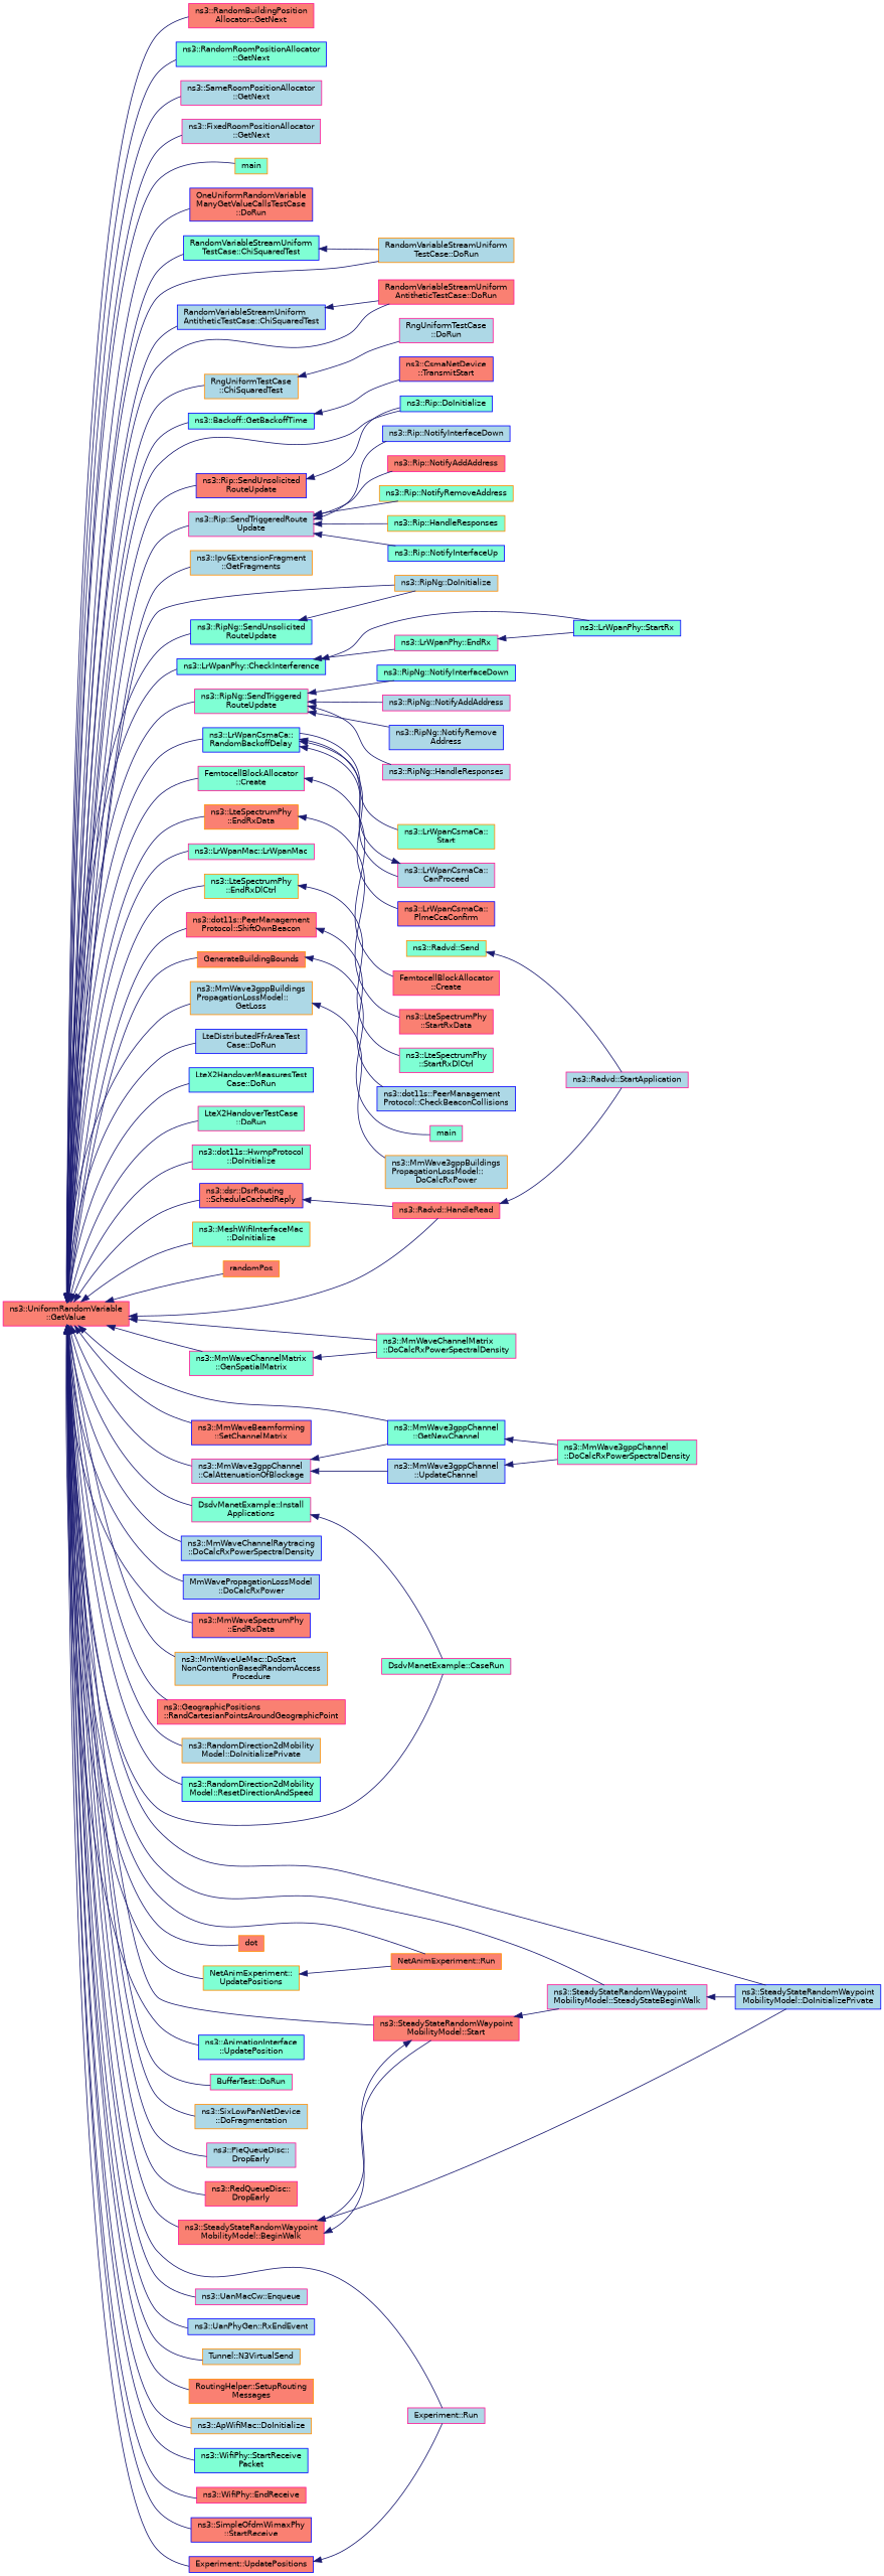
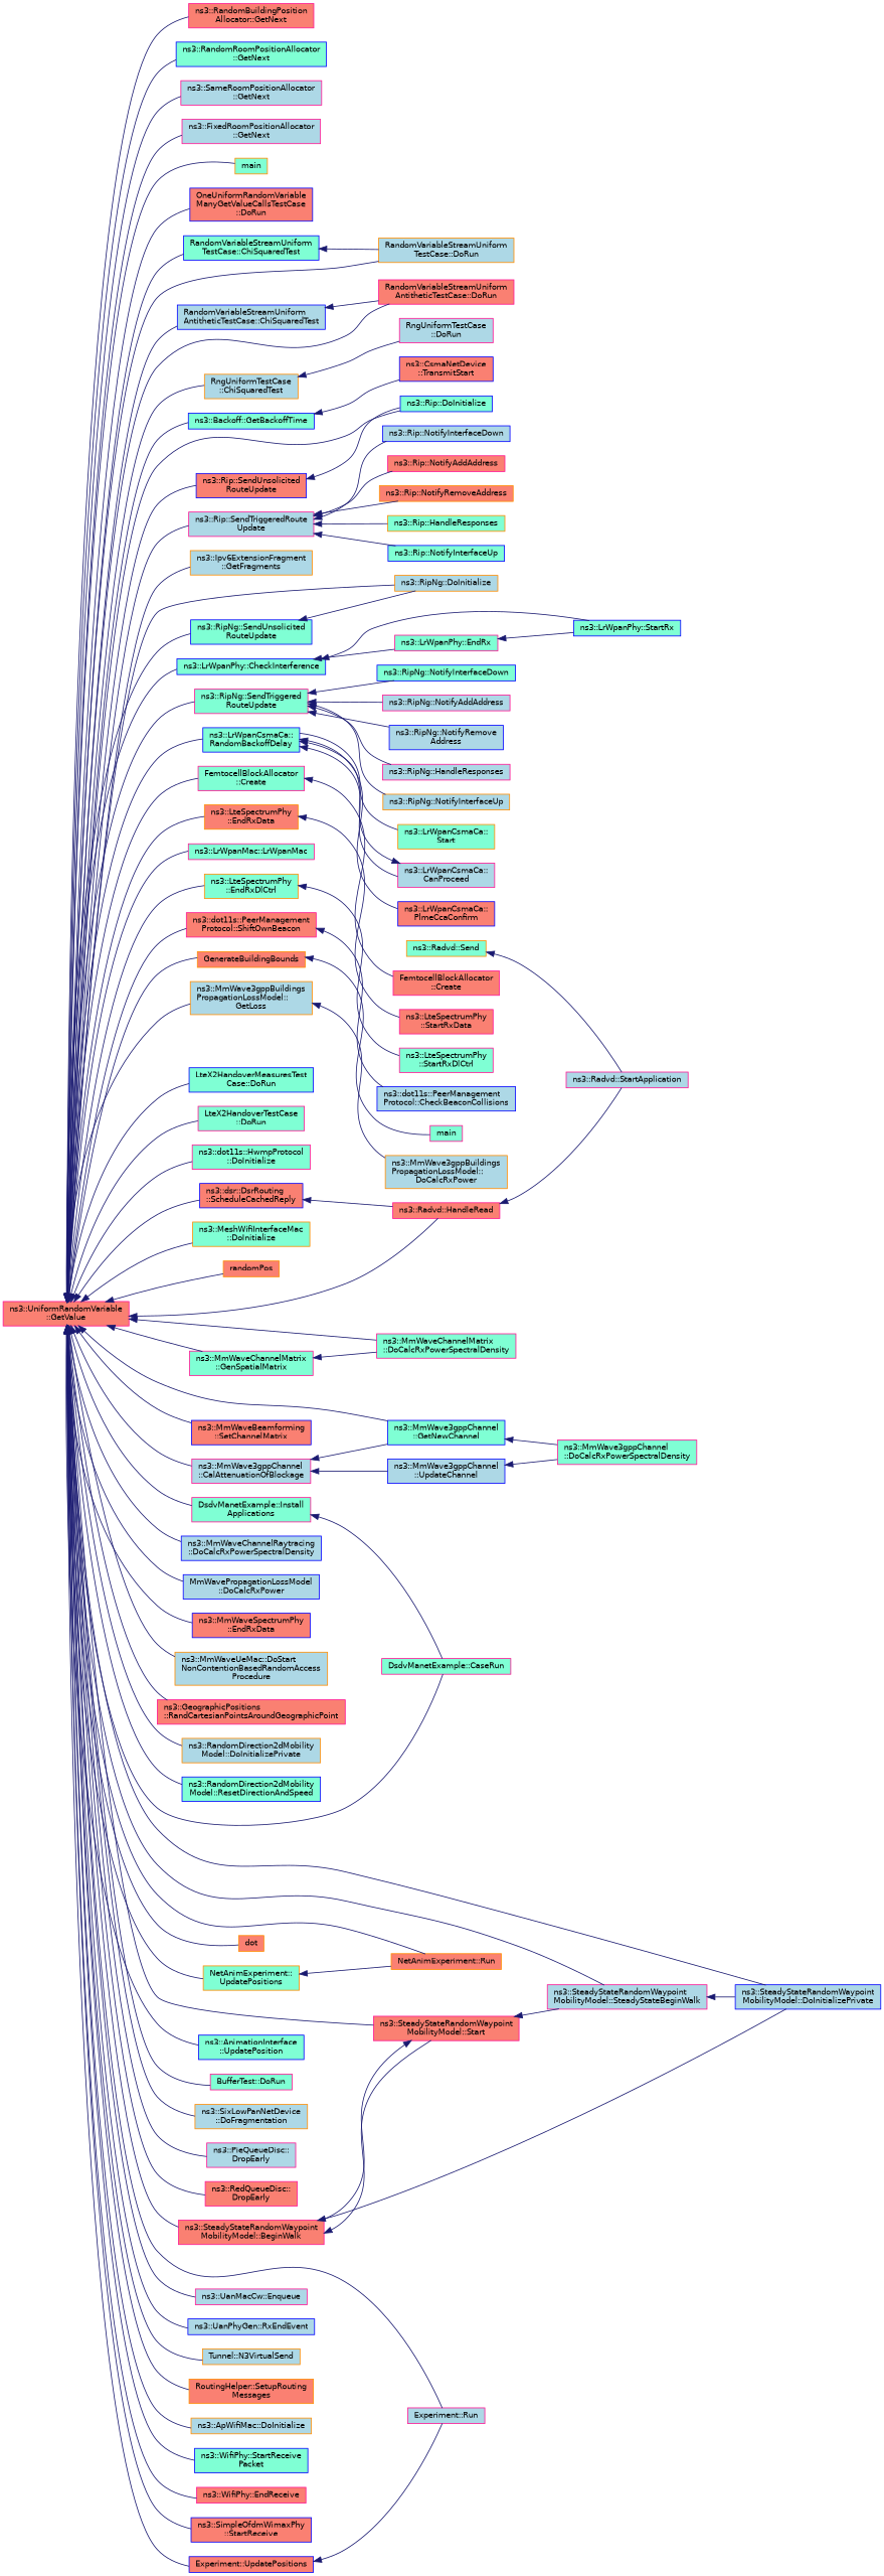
  digraph {
    rankdir=LR
    node [color=deeppink fillcolor=aquamarine fontname=Helvetica fontsize=10 shape=record style=filled]
    edge [color=midnightblue dir=back fontname=Helvetica fontsize=10 labelfontname=Helvetica labelfontsize=10 style=solid]
    n1 [fillcolor=salmon fontcolor=black height=0.2 label="ns3::UniformRandomVariable\l::GetValue" width=0.4]
    n2 [fillcolor=salmon height=0.2 label="ns3::RandomBuildingPosition\lAllocator::GetNext" width=0.4]
    n3 [color=blue height=0.2 label="ns3::RandomRoomPositionAllocator\l::GetNext" width=0.4]
    n4 [fillcolor=lightblue height=0.2 label="ns3::SameRoomPositionAllocator\l::GetNext" width=0.4]
    n5 [fillcolor=lightblue height=0.2 label="ns3::FixedRoomPositionAllocator\l::GetNext" width=0.4]
    n6 [color=darkorange height=0.2 label=main width=0.4]
    n7 [color=blue fillcolor=salmon height=0.2 label="OneUniformRandomVariable\lManyGetValueCallsTestCase\l::DoRun" width=0.4]
    n8 [color=blue height=0.2 label="RandomVariableStreamUniform\lTestCase::ChiSquaredTest" width=0.4]
    n9 [color=darkorange fillcolor=lightblue height=0.2 label="RandomVariableStreamUniform\lTestCase::DoRun" width=0.4]
    n10 [color=blue fillcolor=lightblue height=0.2 label="RandomVariableStreamUniform\lAntitheticTestCase::ChiSquaredTest" width=0.4]
    n11 [fillcolor=salmon height=0.2 label="RandomVariableStreamUniform\lAntitheticTestCase::DoRun" width=0.4]
    n12 [color=darkorange fillcolor=lightblue height=0.2 label="RngUniformTestCase\l::ChiSquaredTest" width=0.4]
    n13 [color=blue height=0.2 label="ns3::Backoff::GetBackoffTime" width=0.4]
    n14 [height=0.2 label="DsdvManetExample::Install\lApplications" width=0.4]
    n15 [color=blue fillcolor=salmon height=0.2 label="ns3::dsr::DsrRouting\l::ScheduleCachedReply" width=0.4]
    n16 [fillcolor=salmon height=0.2 label="ns3::Radvd::HandleRead" width=0.4]
    n17 [color=darkorange fillcolor=lightblue height=0.2 label="ns3::Ipv6ExtensionFragment\l::GetFragments" width=0.4]
    n18 [color=blue height=0.2 label="ns3::Rip::DoInitialize" width=0.4]
    n19 [fillcolor=lightblue height=0.2 label="ns3::Rip::SendTriggeredRoute\lUpdate" width=0.4]
    n20 [color=blue fillcolor=salmon height=0.2 label="ns3::Rip::SendUnsolicited\lRouteUpdate" width=0.4]
    n21 [color=darkorange fillcolor=lightblue height=0.2 label="ns3::RipNg::DoInitialize" width=0.4]
    n22 [height=0.2 label="ns3::RipNg::SendTriggered\lRouteUpdate" width=0.4]
    n23 [color=blue height=0.2 label="ns3::RipNg::SendUnsolicited\lRouteUpdate" width=0.4]
    n24 [color=blue height=0.2 label="ns3::LrWpanCsmaCa::\lRandomBackoffDelay" width=0.4]
    n25 [height=0.2 label="ns3::LrWpanMac::LrWpanMac" width=0.4]
    n26 [color=blue height=0.2 label="ns3::LrWpanPhy::CheckInterference" width=0.4]
    n27 [height=0.2 label="FemtocellBlockAllocator\l::Create" width=0.4]
    n28 [color=darkorange fillcolor=salmon height=0.2 label="ns3::LteSpectrumPhy\l::EndRxData" width=0.4]
    n29 [color=darkorange height=0.2 label="ns3::LteSpectrumPhy\l::EndRxDlCtrl" width=0.4]
-   n30 [color=blue fillcolor=lightblue height=0.2 label="LteDistributedFfrAreaTest\lCase::DoRun" width=0.4]
    n31 [color=blue height=0.2 label="LteX2HandoverMeasuresTest\lCase::DoRun" width=0.4]
    n32 [height=0.2 label="LteX2HandoverTestCase\l::DoRun" width=0.4]
    n33 [height=0.2 label="ns3::dot11s::HwmpProtocol\l::DoInitialize" width=0.4]
    n34 [fillcolor=salmon height=0.2 label="ns3::dot11s::PeerManagement\lProtocol::ShiftOwnBeacon" width=0.4]
    n35 [color=darkorange height=0.2 label="ns3::MeshWifiInterfaceMac\l::DoInitialize" width=0.4]
    n36 [color=darkorange fillcolor=salmon height=0.2 label=randomPos width=0.4]
    n37 [color=darkorange fillcolor=salmon height=0.2 label=GenerateBuildingBounds width=0.4]
    n38 [color=darkorange fillcolor=lightblue height=0.2 label="ns3::MmWave3gppBuildings\lPropagationLossModel::\lGetLoss" width=0.4]
    n39 [color=blue height=0.2 label="ns3::MmWave3gppChannel\l::GetNewChannel" width=0.4]
    n40 [fillcolor=lightblue height=0.2 label="ns3::MmWave3gppChannel\l::CalAttenuationOfBlockage" width=0.4]
    n41 [color=blue fillcolor=salmon height=0.2 label="ns3::MmWaveBeamforming\l::SetChannelMatrix" width=0.4]
    n42 [height=0.2 label="ns3::MmWaveChannelMatrix\l::DoCalcRxPowerSpectralDensity" width=0.4]
    n43 [height=0.2 label="ns3::MmWaveChannelMatrix\l::GenSpatialMatrix" width=0.4]
    n44 [color=blue fillcolor=lightblue height=0.2 label="ns3::MmWaveChannelRaytracing\l::DoCalcRxPowerSpectralDensity" width=0.4]
    n45 [color=blue fillcolor=lightblue height=0.2 label="MmWavePropagationLossModel\l::DoCalcRxPower" width=0.4]
    n46 [color=blue fillcolor=salmon height=0.2 label="ns3::MmWaveSpectrumPhy\l::EndRxData" width=0.4]
    n47 [color=darkorange fillcolor=lightblue height=0.2 label="ns3::MmWaveUeMac::DoStart\lNonContentionBasedRandomAccess\lProcedure" width=0.4]
    n48 [fillcolor=salmon height=0.2 label="ns3::GeographicPositions\l::RandCartesianPointsAroundGeographicPoint" width=0.4]
    n49 [color=darkorange fillcolor=lightblue height=0.2 label="ns3::RandomDirection2dMobility\lModel::DoInitializePrivate" width=0.4]
    n50 [color=blue height=0.2 label="ns3::RandomDirection2dMobility\lModel::ResetDirectionAndSpeed" width=0.4]
    n51 [color=blue fillcolor=lightblue height=0.2 label="ns3::SteadyStateRandomWaypoint\lMobilityModel::DoInitializePrivate" width=0.4]
    n52 [fillcolor=lightblue height=0.2 label="ns3::SteadyStateRandomWaypoint\lMobilityModel::SteadyStateBeginWalk" width=0.4]
    n53 [fillcolor=salmon height=0.2 label="ns3::SteadyStateRandomWaypoint\lMobilityModel::BeginWalk" width=0.4]
    n54 [fillcolor=salmon height=0.2 label="ns3::SteadyStateRandomWaypoint\lMobilityModel::Start" width=0.4]
    n55 [color=darkorange fillcolor=salmon height=0.2 label=dot width=0.4]
    n56 [color=darkorange height=0.2 label="NetAnimExperiment::\lUpdatePositions" width=0.4]
    n57 [color=darkorange fillcolor=salmon height=0.2 label="NetAnimExperiment::Run" width=0.4]
    n58 [color=blue height=0.2 label="ns3::AnimationInterface\l::UpdatePosition" width=0.4]
    n59 [height=0.2 label="BufferTest::DoRun" width=0.4]
    n60 [color=darkorange fillcolor=lightblue height=0.2 label="ns3::SixLowPanNetDevice\l::DoFragmentation" width=0.4]
    n61 [fillcolor=lightblue height=0.2 label="ns3::PieQueueDisc::\lDropEarly" width=0.4]
    n62 [fillcolor=salmon height=0.2 label="ns3::RedQueueDisc::\lDropEarly" width=0.4]
    n63 [color=blue fillcolor=salmon height=0.2 label="Experiment::UpdatePositions" width=0.4]
    n64 [fillcolor=lightblue height=0.2 label="Experiment::Run" width=0.4]
    n65 [fillcolor=lightblue height=0.2 label="ns3::UanMacCw::Enqueue" width=0.4]
    n66 [color=blue fillcolor=lightblue height=0.2 label="ns3::UanPhyGen::RxEndEvent" width=0.4]
    n67 [color=darkorange fillcolor=lightblue height=0.2 label="Tunnel::N3VirtualSend" width=0.4]
    n68 [color=darkorange fillcolor=salmon height=0.2 label="RoutingHelper::SetupRouting\lMessages" width=0.4]
    n69 [color=darkorange fillcolor=lightblue height=0.2 label="ns3::ApWifiMac::DoInitialize" width=0.4]
    n70 [color=blue height=0.2 label="ns3::WifiPhy::StartReceive\lPacket" width=0.4]
    n71 [fillcolor=salmon height=0.2 label="ns3::WifiPhy::EndReceive" width=0.4]
    n72 [color=blue fillcolor=salmon height=0.2 label="ns3::SimpleOfdmWimaxPhy\l::StartReceive" width=0.4]
    n73 [height=0.2 label="DsdvManetExample::CaseRun" width=0.4]
    n74 [fillcolor=lightblue height=0.2 label="RngUniformTestCase\l::DoRun" width=0.4]
    n75 [color=blue fillcolor=salmon height=0.2 label="ns3::CsmaNetDevice\l::TransmitStart" width=0.4]
    n76 [color=darkorange height=0.2 label="ns3::Radvd::Send" width=0.4]
    n77 [fillcolor=lightblue height=0.2 label="ns3::Radvd::StartApplication" width=0.4]
    n78 [color=blue height=0.2 label="ns3::Rip::NotifyInterfaceUp" width=0.4]
    n79 [color=blue fillcolor=lightblue height=0.2 label="ns3::Rip::NotifyInterfaceDown" width=0.4]
    n80 [fillcolor=salmon height=0.2 label="ns3::Rip::NotifyAddAddress" width=0.4]
-   n81 [color=darkorange height=0.2 label="ns3::Rip::NotifyRemoveAddress" width=0.4]
+   n81 [color=darkorange fillcolor=salmon height=0.2 label="ns3::Rip::NotifyRemoveAddress" width=0.4]
    n82 [color=darkorange height=0.2 label="ns3::Rip::HandleResponses" width=0.4]
+   n83 [color=darkorange fillcolor=lightblue height=0.2 label="ns3::RipNg::NotifyInterfaceUp" width=0.4]
    n84 [color=blue height=0.2 label="ns3::RipNg::NotifyInterfaceDown" width=0.4]
    n85 [fillcolor=lightblue height=0.2 label="ns3::RipNg::NotifyAddAddress" width=0.4]
    n86 [color=blue fillcolor=lightblue height=0.2 label="ns3::RipNg::NotifyRemove\lAddress" width=0.4]
    n87 [fillcolor=lightblue height=0.2 label="ns3::RipNg::HandleResponses" width=0.4]
    n88 [color=darkorange height=0.2 label="ns3::LrWpanCsmaCa::\lStart" width=0.4]
    n89 [fillcolor=lightblue height=0.2 label="ns3::LrWpanCsmaCa::\lCanProceed" width=0.4]
    n90 [color=blue fillcolor=salmon height=0.2 label="ns3::LrWpanCsmaCa::\lPlmeCcaConfirm" width=0.4]
    n91 [color=blue height=0.2 label="ns3::LrWpanPhy::StartRx" width=0.4]
    n92 [height=0.2 label="ns3::LrWpanPhy::EndRx" width=0.4]
    n93 [fillcolor=salmon height=0.2 label="FemtocellBlockAllocator\l::Create" width=0.4]
    n94 [fillcolor=salmon height=0.2 label="ns3::LteSpectrumPhy\l::StartRxData" width=0.4]
    n95 [height=0.2 label="ns3::LteSpectrumPhy\l::StartRxDlCtrl" width=0.4]
    n96 [color=blue fillcolor=lightblue height=0.2 label="ns3::dot11s::PeerManagement\lProtocol::CheckBeaconCollisions" width=0.4]
    n97 [height=0.2 label=main width=0.4]
    n98 [color=darkorange fillcolor=lightblue height=0.2 label="ns3::MmWave3gppBuildings\lPropagationLossModel::\lDoCalcRxPower" width=0.4]
    n99 [height=0.2 label="ns3::MmWave3gppChannel\l::DoCalcRxPowerSpectralDensity" width=0.4]
    n100 [color=blue fillcolor=lightblue height=0.2 label="ns3::MmWave3gppChannel\l::UpdateChannel" width=0.4]
    n1 -> n2
    n1 -> n3
    n1 -> n4
    n1 -> n5
    n1 -> n6
    n1 -> n7
    n1 -> n8
    n1 -> n9
    n1 -> n10
    n1 -> n11
    n1 -> n12
    n1 -> n13
    n1 -> n14
    n1 -> n15
    n1 -> n16
    n1 -> n17
    n1 -> n18
    n1 -> n19
    n1 -> n20
    n1 -> n21
    n1 -> n22
    n1 -> n23
    n1 -> n24
    n1 -> n25
    n1 -> n26
    n1 -> n27
    n1 -> n28
    n1 -> n29
-   n1 -> n30
    n1 -> n31
    n1 -> n32
    n1 -> n33
    n1 -> n34
    n1 -> n35
    n1 -> n36
    n1 -> n37
    n1 -> n38
    n1 -> n39
    n1 -> n40
    n1 -> n41
    n1 -> n42
    n1 -> n43
    n1 -> n44
    n1 -> n45
    n1 -> n46
    n1 -> n47
    n1 -> n48
    n1 -> n49
    n1 -> n50
    n1 -> n51
    n1 -> n52
    n1 -> n53
    n1 -> n54
    n1 -> n55
    n1 -> n56
    n1 -> n57
    n1 -> n58
    n1 -> n59
    n1 -> n60
    n1 -> n61
    n1 -> n62
    n1 -> n63
    n1 -> n64
    n1 -> n65
    n1 -> n66
    n1 -> n67
    n1 -> n68
    n1 -> n69
    n1 -> n70
    n1 -> n71
    n1 -> n72
    n1 -> n73
    n8 -> n9
    n10 -> n11
    n12 -> n74
    n13 -> n75
    n14 -> n73
    n15 -> n16
    n16 -> n77
    n19 -> n78
    n19 -> n79
    n19 -> n80
    n19 -> n81
    n19 -> n82
    n20 -> n18
+   n22 -> n83
    n22 -> n84
    n22 -> n85
    n22 -> n86
    n22 -> n87
    n23 -> n21
    n24 -> n88
    n24 -> n89
    n24 -> n90
    n26 -> n91
    n26 -> n92
    n27 -> n93
    n28 -> n94
    n29 -> n95
    n34 -> n96
    n37 -> n97
    n38 -> n98
    n39 -> n99
    n40 -> n39
    n40 -> n100
    n43 -> n42
    n52 -> n51
    n53 -> n51
    n53 -> n54
    n54 -> n52
    n54 -> n53
    n56 -> n57
    n63 -> n64
    n76 -> n77
    n89 -> n24
    n92 -> n91
    n100 -> n99
  }
